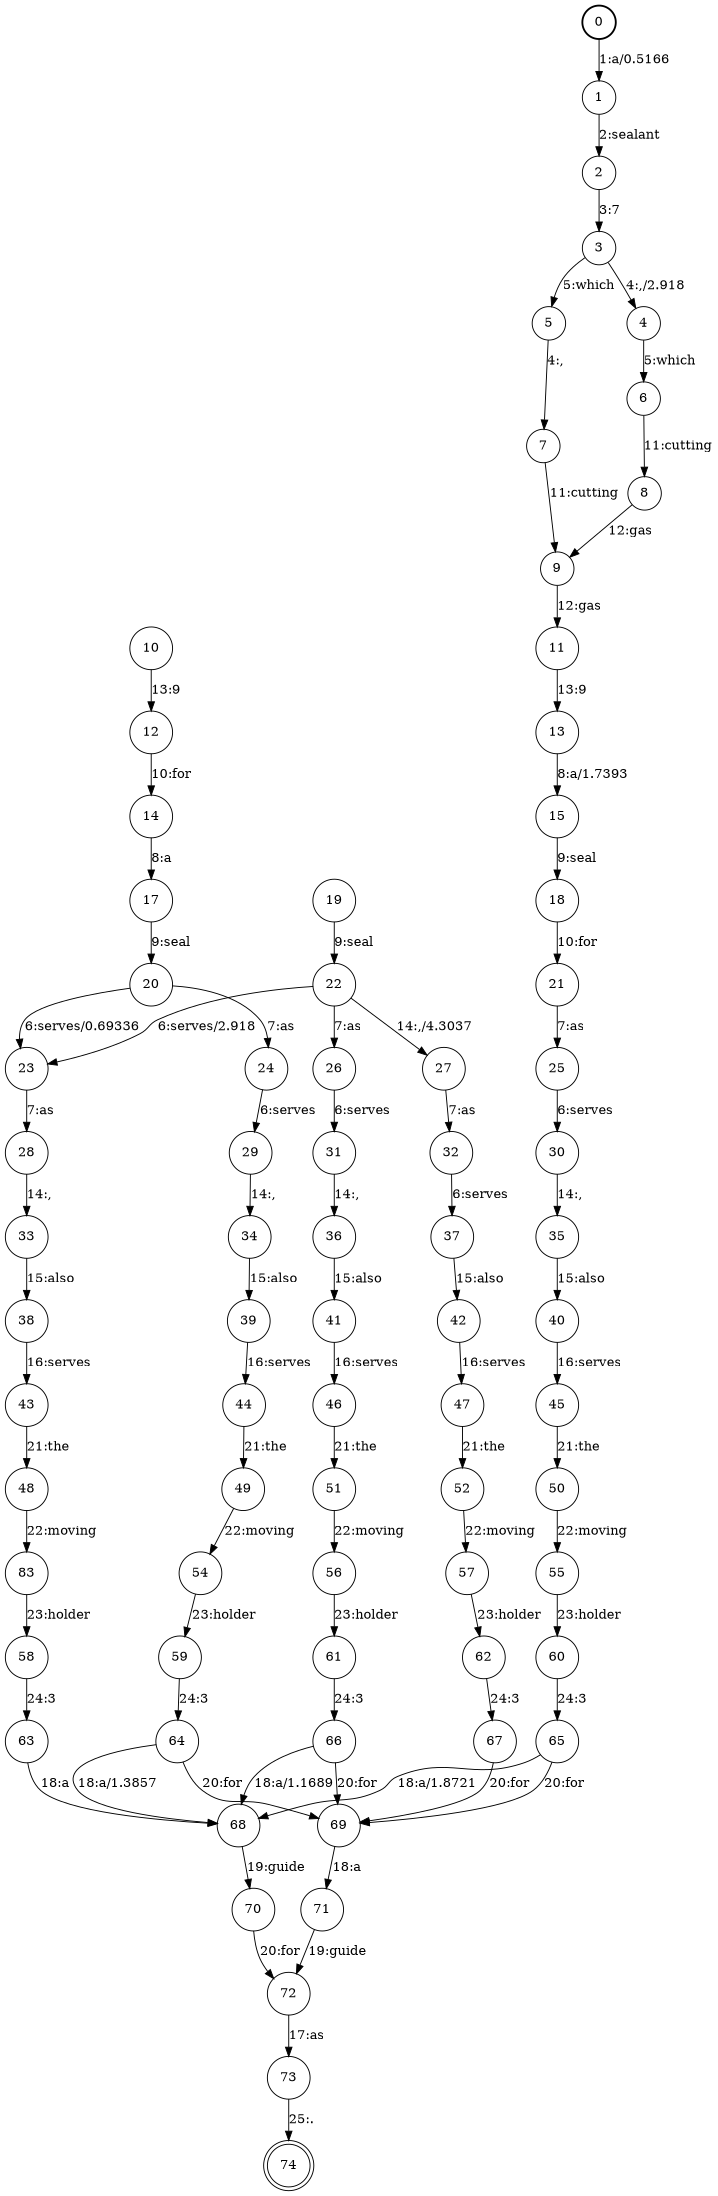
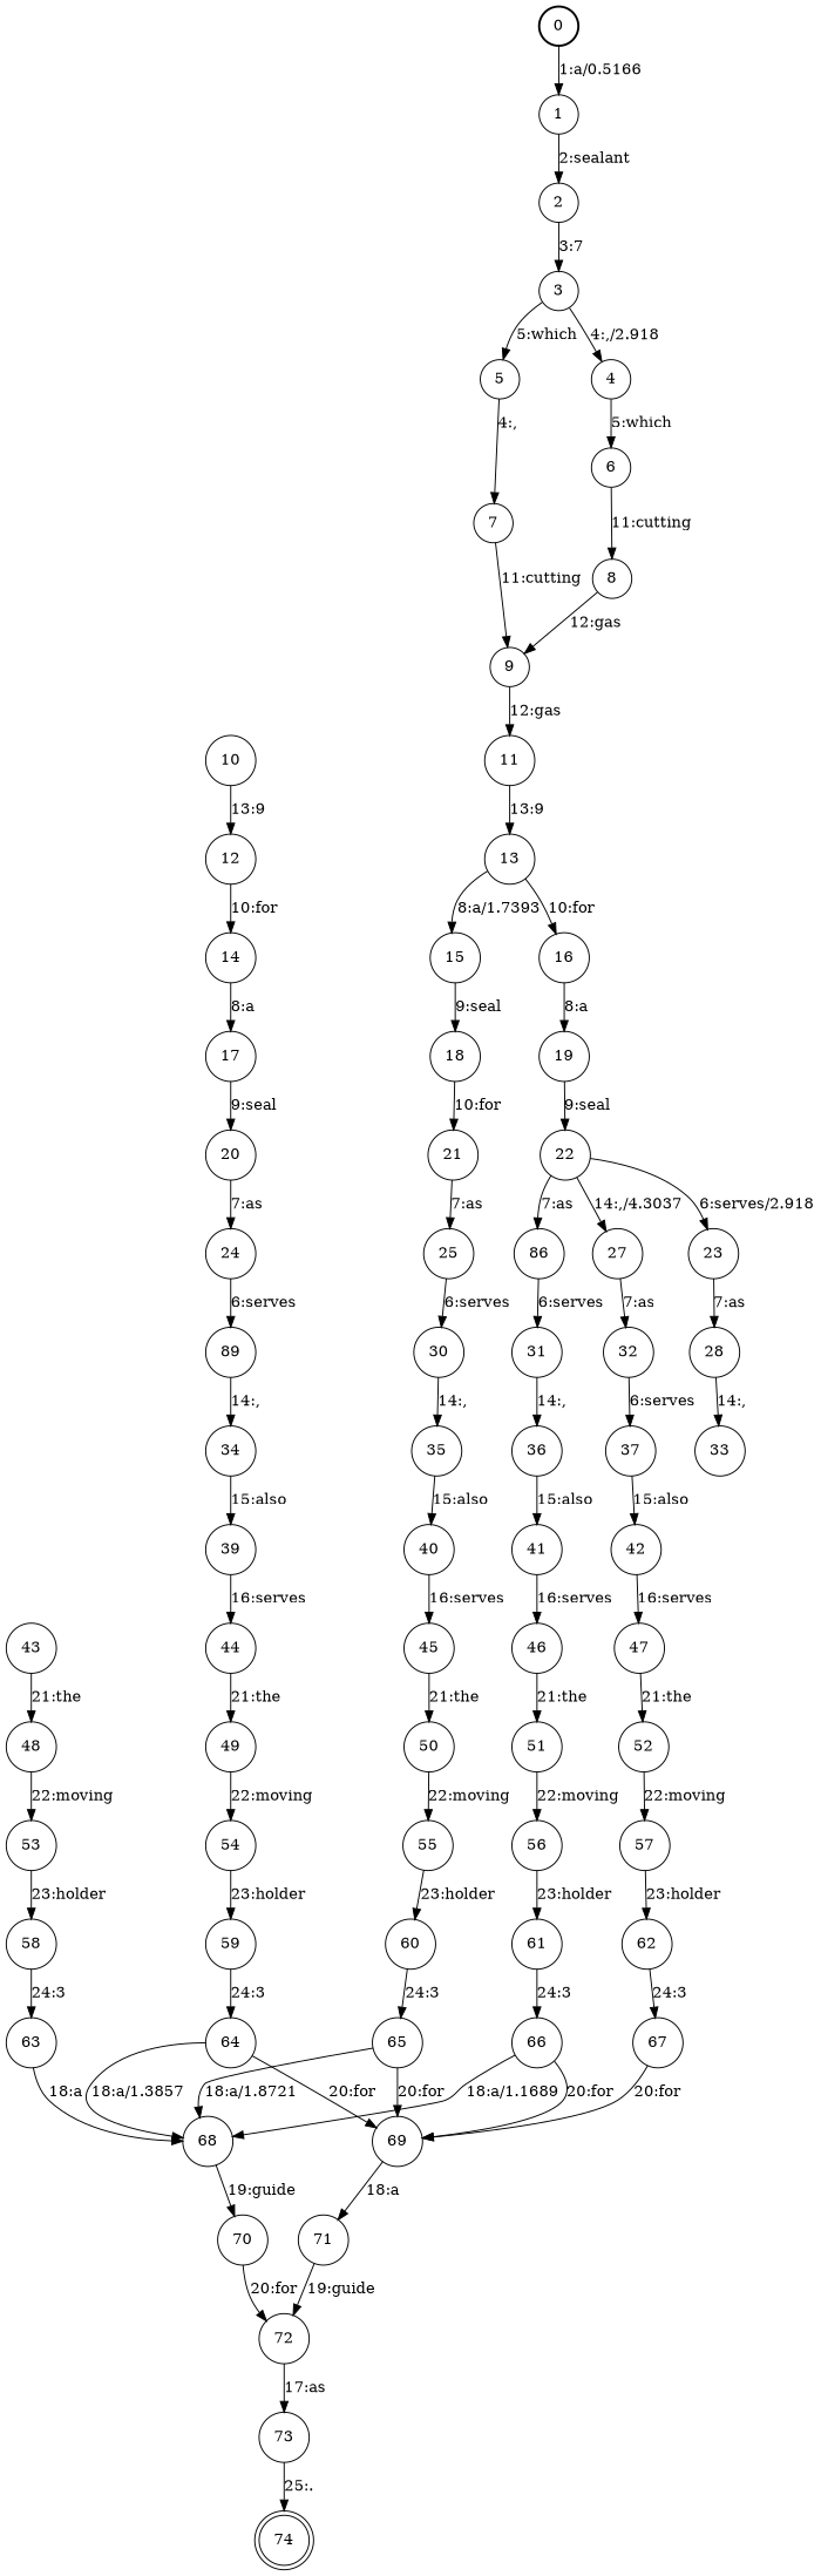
  digraph {
    nodesep=0.25
    rankdir=TB
    ranksep=0.4
    node [fontsize=14 shape=circle style=solid]
    edge [fontsize=14]
    n1 [label=0 style=bold]
    n2 [label=1]
    n3 [label=2]
    n4 [label=3]
    n5 [label=4]
    n6 [label=5]
    n7 [label=6]
    n8 [label=7]
    n9 [label=8]
    n10 [label=9]
    n11 [label=11]
    n12 [label=10]
    n13 [label=12]
    n14 [label=13]
    n15 [label=14]
    n16 [label=15]
+   n17 [label=16]
    n18 [label=17]
    n19 [label=18]
    n20 [label=19]
    n21 [label=20]
    n22 [label=21]
    n23 [label=22]
    n24 [label=23]
    n25 [label=24]
    n26 [label=25]
    n27 [label=27]
-   n28 [label=26]
+   n28 [label=86]
    n29 [label=28]
-   n30 [label=29]
+   n30 [label=89]
    n31 [label=30]
    n32 [label=32]
    n33 [label=31]
    n34 [label=33]
    n35 [label=34]
    n36 [label=35]
    n37 [label=37]
    n38 [label=36]
-   n39 [label=38]
    n40 [label=39]
    n41 [label=40]
    n42 [label=41]
    n43 [label=42]
    n44 [label=43]
    n45 [label=44]
    n46 [label=45]
    n47 [label=46]
    n48 [label=47]
    n49 [label=48]
    n50 [label=49]
    n51 [label=50]
    n52 [label=51]
    n53 [label=52]
-   n54 [label=83]
+   n54 [label=53]
    n55 [label=54]
    n56 [label=55]
    n57 [label=56]
    n58 [label=57]
    n59 [label=58]
    n60 [label=59]
    n61 [label=60]
    n62 [label=61]
    n63 [label=62]
    n64 [label=63]
    n65 [label=64]
    n66 [label=65]
    n67 [label=66]
    n68 [label=67]
    n69 [label=68]
    n70 [label=69]
    n71 [label=70]
    n72 [label=71]
    n73 [label=72]
    n74 [label=73]
    n75 [label=74 shape=doublecircle]
    n1 -> n2 [label="1:a/0.5166"]
    n2 -> n3 [label="2:sealant"]
    n3 -> n4 [label="3:7"]
    n4 -> n5 [label="4:,/2.918"]
    n4 -> n6 [label="5:which"]
    n5 -> n7 [label="5:which"]
    n6 -> n8 [label="4:,"]
    n7 -> n9 [label="11:cutting"]
    n8 -> n10 [label="11:cutting"]
    n9 -> n10 [label="12:gas"]
    n10 -> n11 [label="12:gas"]
    n11 -> n14 [label="13:9"]
    n12 -> n13 [label="13:9"]
    n13 -> n15 [label="10:for"]
    n14 -> n16 [label="8:a/1.7393"]
+   n14 -> n17 [label="10:for"]
    n15 -> n18 [label="8:a"]
    n16 -> n19 [label="9:seal"]
+   n17 -> n20 [label="8:a"]
    n18 -> n21 [label="9:seal"]
    n19 -> n22 [label="10:for"]
    n20 -> n23 [label="9:seal"]
-   n21 -> n24 [label="6:serves/0.69336"]
    n21 -> n25 [label="7:as"]
    n22 -> n26 [label="7:as"]
    n23 -> n24 [label="6:serves/2.918"]
    n23 -> n27 [label="14:,/4.3037"]
    n23 -> n28 [label="7:as"]
    n24 -> n29 [label="7:as"]
    n25 -> n30 [label="6:serves"]
    n26 -> n31 [label="6:serves"]
    n27 -> n32 [label="7:as"]
    n28 -> n33 [label="6:serves"]
    n29 -> n34 [label="14:,"]
    n30 -> n35 [label="14:,"]
    n31 -> n36 [label="14:,"]
    n32 -> n37 [label="6:serves"]
    n33 -> n38 [label="14:,"]
-   n34 -> n39 [label="15:also"]
    n35 -> n40 [label="15:also"]
    n36 -> n41 [label="15:also"]
    n37 -> n43 [label="15:also"]
    n38 -> n42 [label="15:also"]
-   n39 -> n44 [label="16:serves"]
    n40 -> n45 [label="16:serves"]
    n41 -> n46 [label="16:serves"]
    n42 -> n47 [label="16:serves"]
    n43 -> n48 [label="16:serves"]
    n44 -> n49 [label="21:the"]
    n45 -> n50 [label="21:the"]
    n46 -> n51 [label="21:the"]
    n47 -> n52 [label="21:the"]
    n48 -> n53 [label="21:the"]
    n49 -> n54 [label="22:moving"]
    n50 -> n55 [label="22:moving"]
    n51 -> n56 [label="22:moving"]
    n52 -> n57 [label="22:moving"]
    n53 -> n58 [label="22:moving"]
    n54 -> n59 [label="23:holder"]
    n55 -> n60 [label="23:holder"]
    n56 -> n61 [label="23:holder"]
    n57 -> n62 [label="23:holder"]
    n58 -> n63 [label="23:holder"]
    n59 -> n64 [label="24:3"]
    n60 -> n65 [label="24:3"]
    n61 -> n66 [label="24:3"]
    n62 -> n67 [label="24:3"]
    n63 -> n68 [label="24:3"]
    n64 -> n69 [label="18:a"]
    n65 -> n69 [label="18:a/1.3857"]
    n65 -> n70 [label="20:for"]
    n66 -> n69 [label="18:a/1.8721"]
    n66 -> n70 [label="20:for"]
    n67 -> n69 [label="18:a/1.1689"]
    n67 -> n70 [label="20:for"]
    n68 -> n70 [label="20:for"]
    n69 -> n71 [label="19:guide"]
    n70 -> n72 [label="18:a"]
    n71 -> n73 [label="20:for"]
    n72 -> n73 [label="19:guide"]
    n73 -> n74 [label="17:as"]
    n74 -> n75 [label="25:."]
  }
